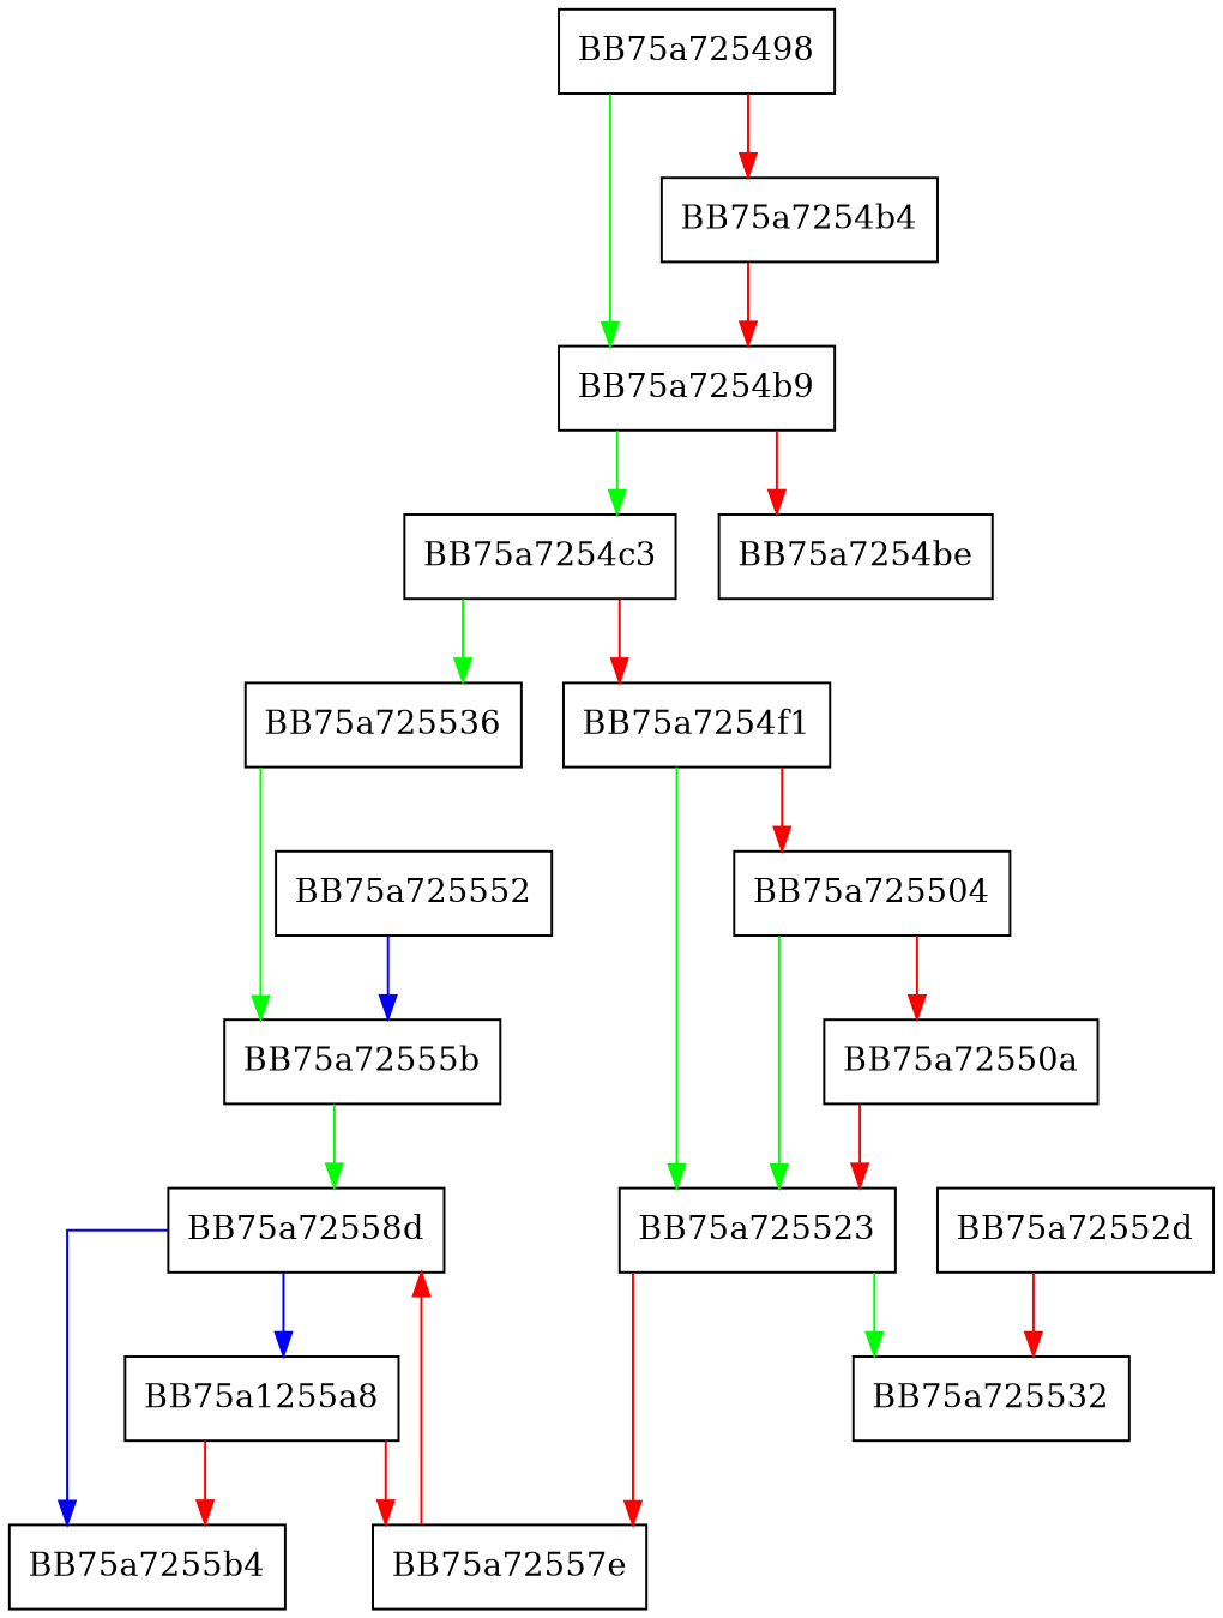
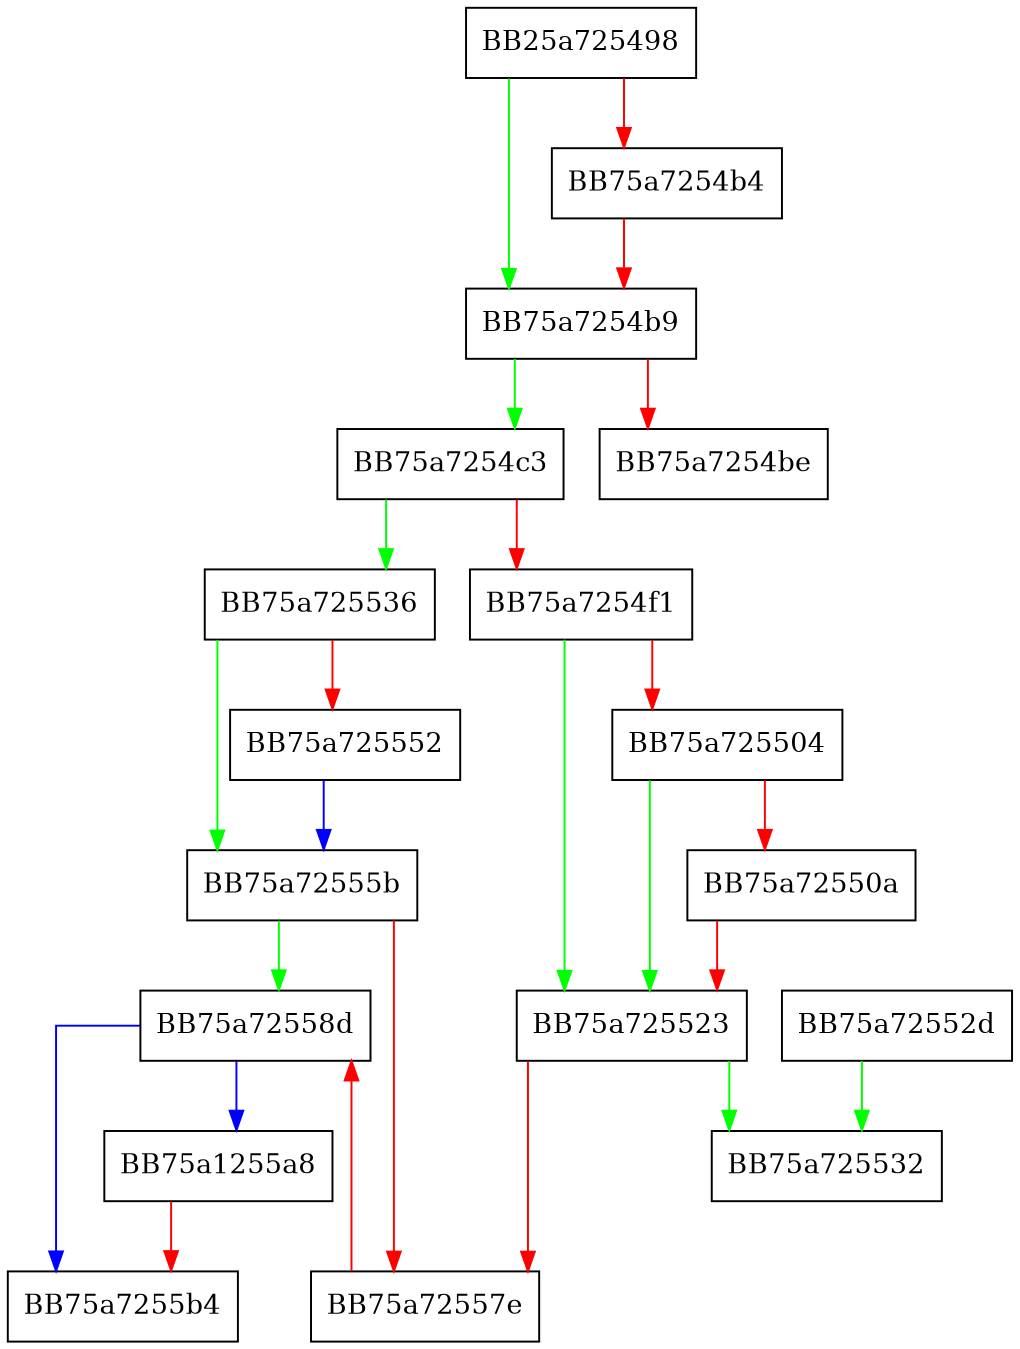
  digraph {
    splines=ortho
    node [shape=box]
    edge [color=red]
-   BB75a725498
+   BB75a725498 [label=BB25a725498]
    BB75a7254b9
    BB75a7254b4
    BB75a7254c3
    BB75a7254be
    BB75a725536
    BB75a7254f1
    BB75a72555b
    BB75a725552
    BB75a725523
    BB75a725504
    BB75a72558d
    BB75a72557e
    BB75a725532
    BB75a72550a
    BB75a72552d
    BB75a7255b4
    n18 [label=BB75a1255a8]
    BB75a725498 -> BB75a7254b9 [color=green]
    BB75a725498 -> BB75a7254b4
    BB75a7254b9 -> BB75a7254c3 [color=green]
    BB75a7254b9 -> BB75a7254be
    BB75a7254b4 -> BB75a7254b9
    BB75a7254c3 -> BB75a725536 [color=green]
    BB75a7254c3 -> BB75a7254f1
    BB75a725536 -> BB75a72555b [color=green]
+   BB75a725536 -> BB75a725552
    BB75a7254f1 -> BB75a725523 [color=green]
    BB75a7254f1 -> BB75a725504
    BB75a72555b -> BB75a72558d [color=green]
-   n18 -> BB75a72557e
+   BB75a72555b -> BB75a72557e
    BB75a725552 -> BB75a72555b [color=blue]
    BB75a725523 -> BB75a72557e
    BB75a725523 -> BB75a725532 [color=green]
    BB75a725504 -> BB75a725523 [color=green]
    BB75a725504 -> BB75a72550a
    BB75a72558d -> BB75a7255b4 [color=blue]
    BB75a72558d -> n18 [color=blue]
    BB75a72557e -> BB75a72558d
    BB75a72550a -> BB75a725523
-   BB75a72552d -> BB75a725532
+   BB75a72552d -> BB75a725532 [color=green]
    n18 -> BB75a7255b4
  }
